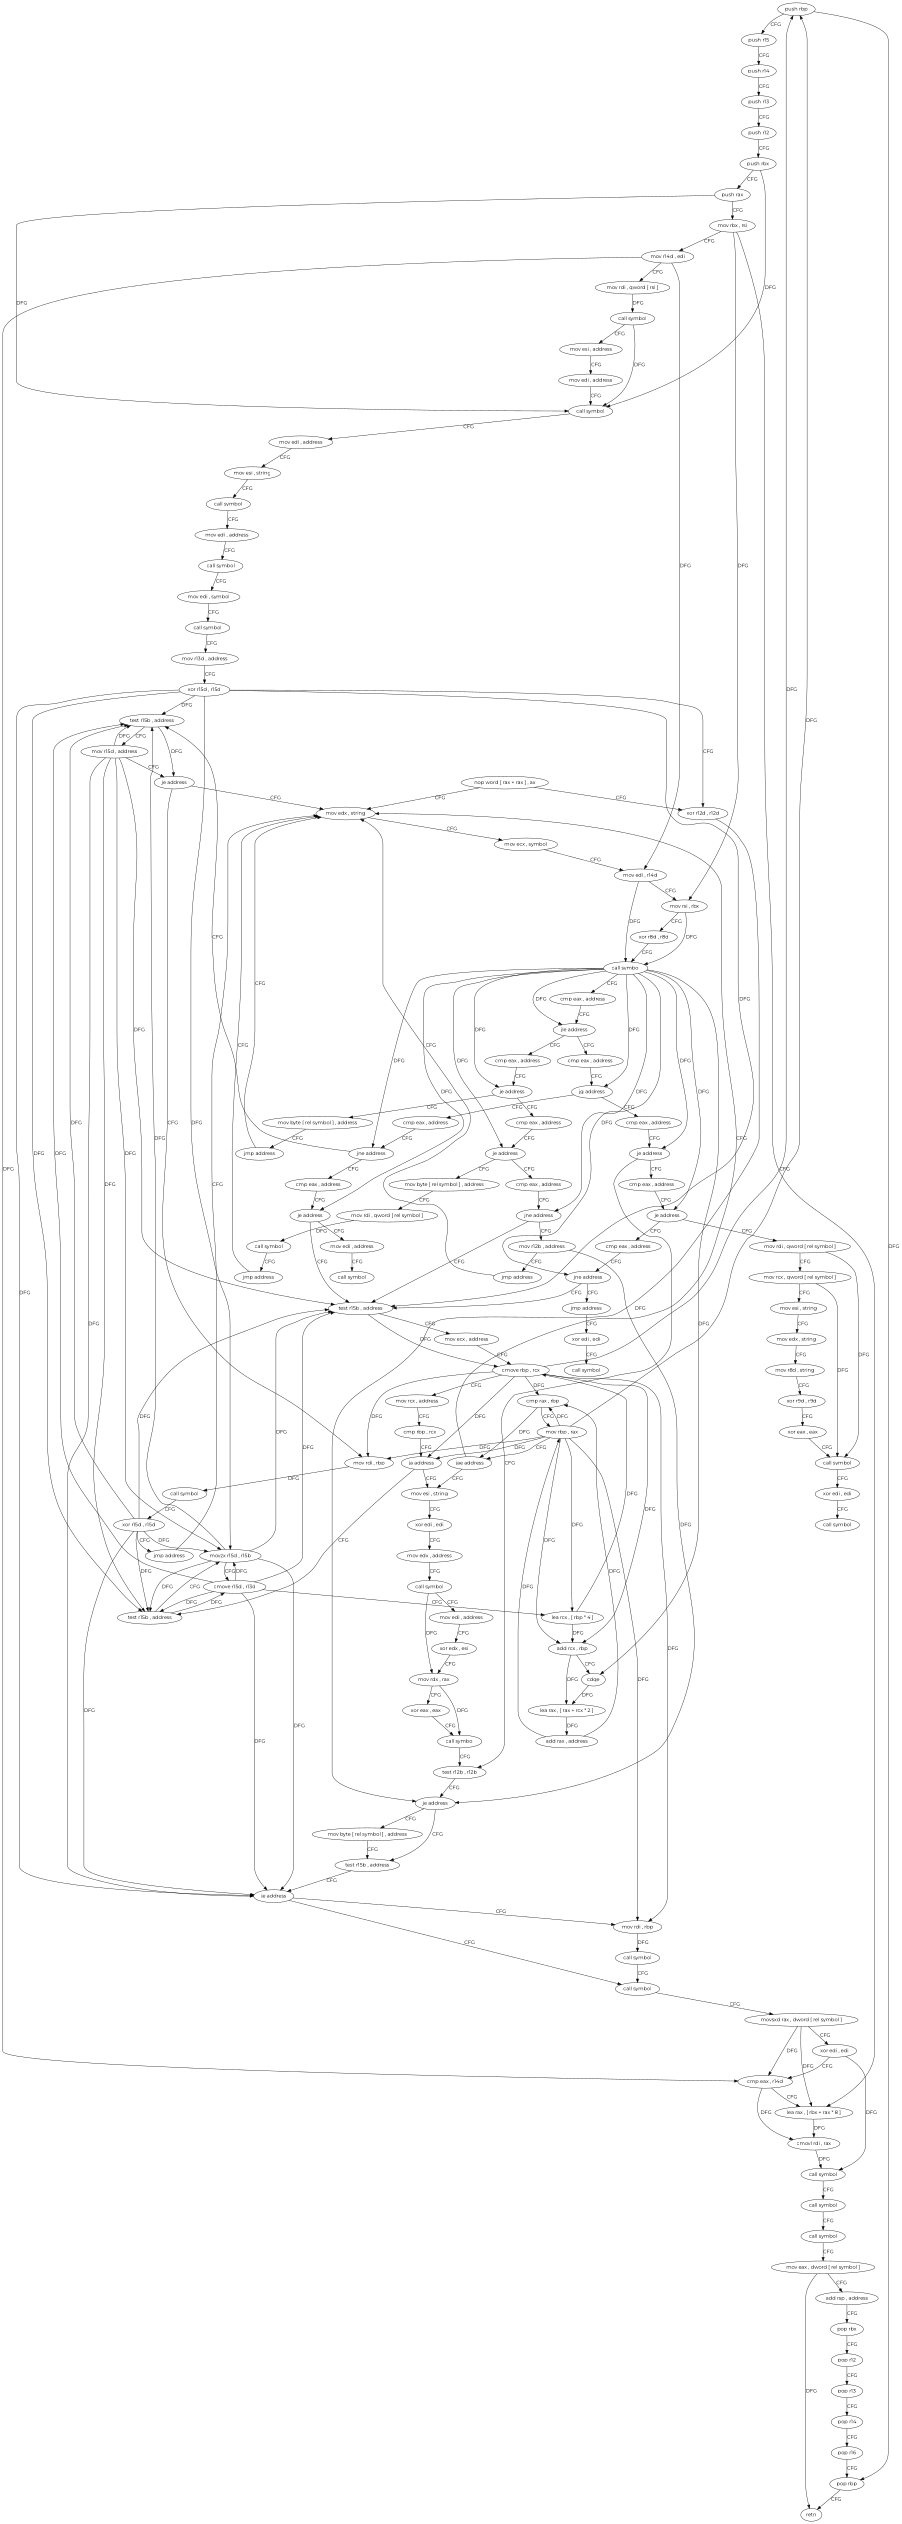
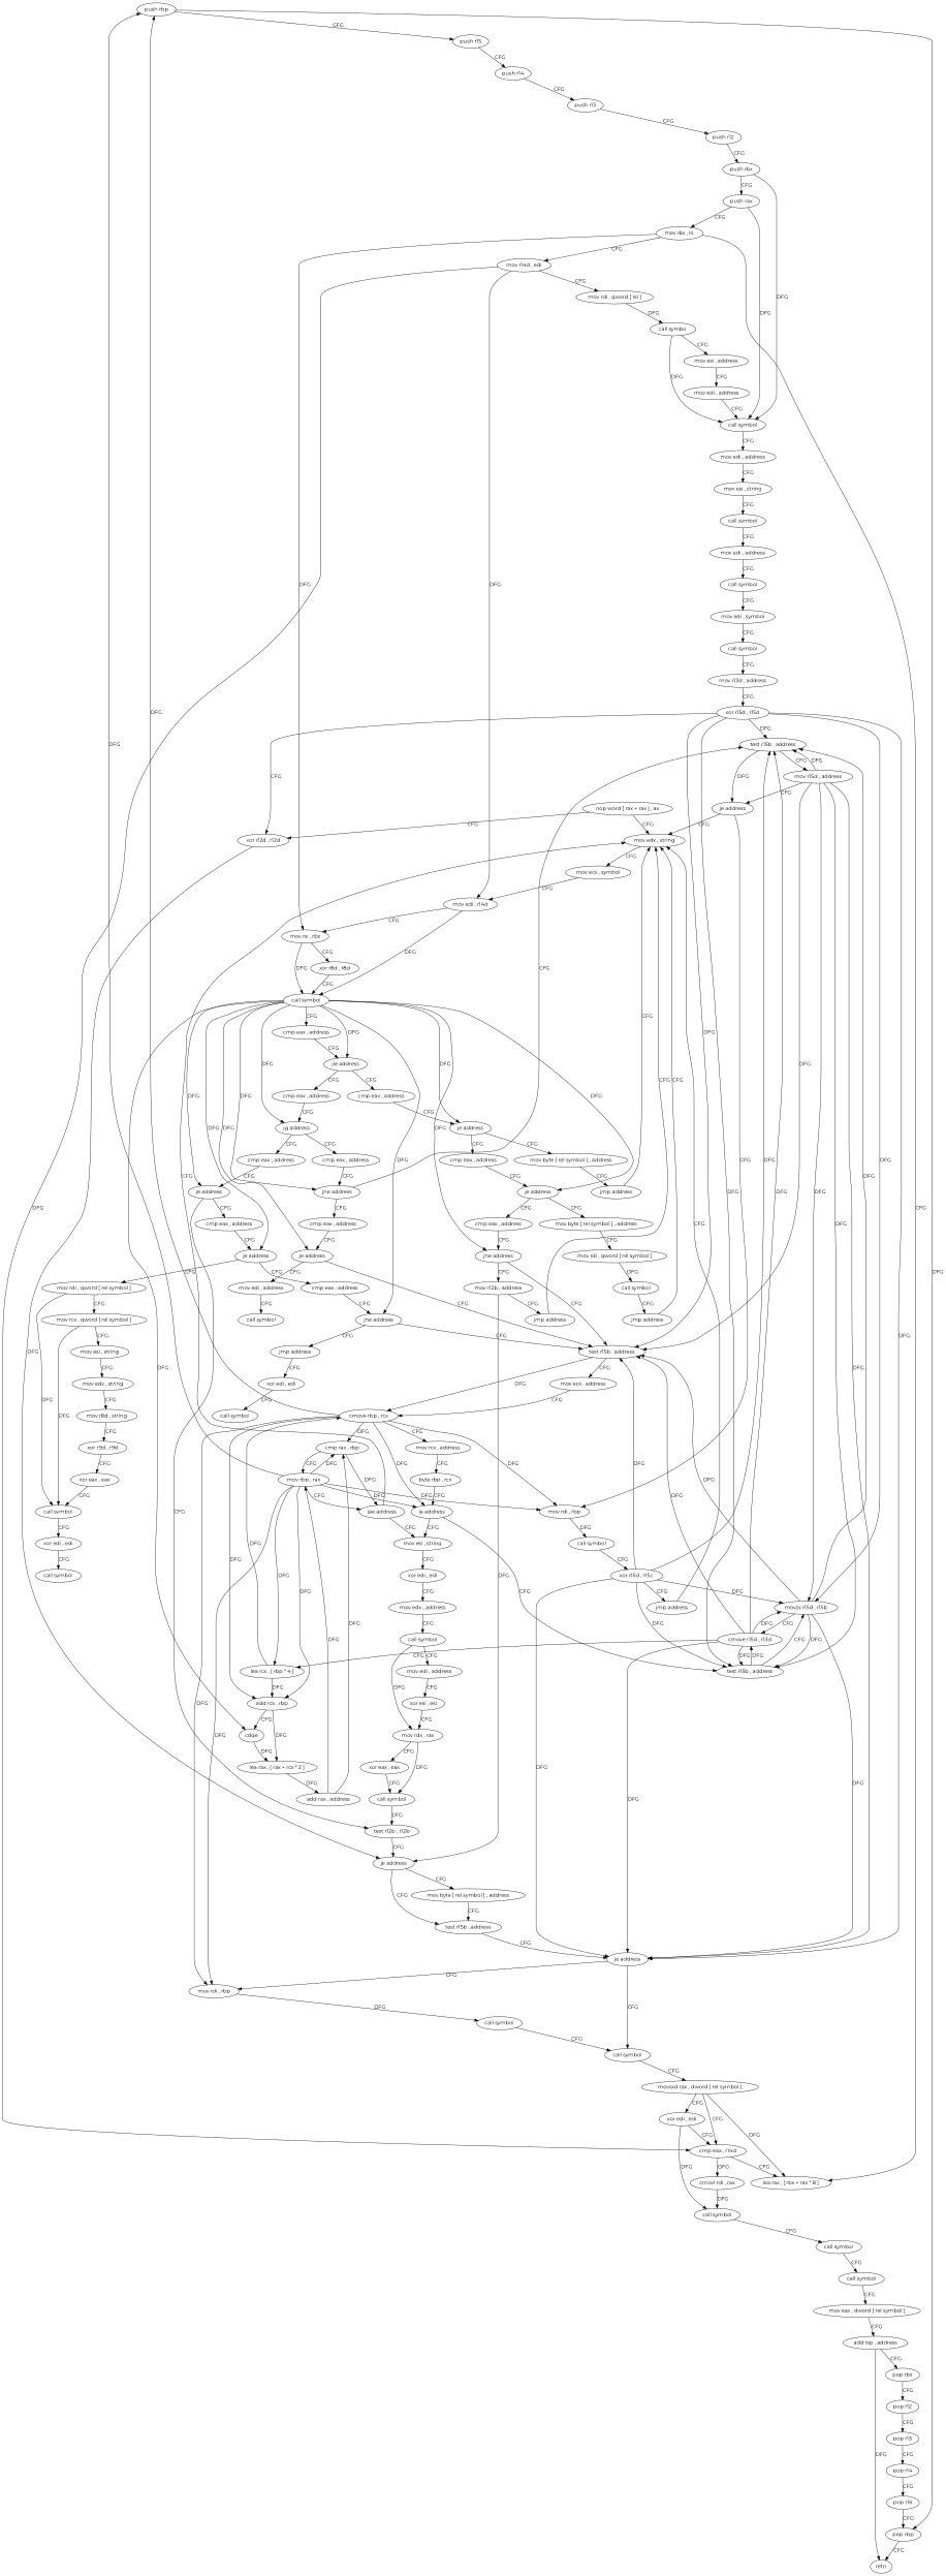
  digraph {
    fontname=Montserrat
    node [fontname=Montserrat]
    edge [fontname=Montserrat]
    n1 [label="push rbp"]
    n2 [label="push r15"]
    n3 [label="pop rbp"]
    n4 [label="push r14"]
    n5 [label=retn]
    n6 [label="push r13"]
    n7 [label="push r12"]
    n8 [label="push rbx"]
    n9 [label="push rax"]
    n10 [label="call symbol"]
    n11 [label="mov rbx , rsi"]
    n12 [label="mov edi , address"]
    n13 [label="mov r14d , edi"]
    n14 [label="mov rsi , rbx"]
    n15 [label="lea rax , [ rbx + rax * 8 ]"]
    n16 [label="mov rdi , qword [ rsi ]"]
    n17 [label="mov edi , r14d"]
    n18 [label="cmp eax , r14d"]
    n19 [label="call symbol"]
    n20 [label="xor r8d , r8d"]
    n21 [label="cmovl rdi , rax"]
    n22 [label="call symbol"]
    n23 [label="mov esi , address"]
    n24 [label="mov edi , address"]
    n25 [label="mov esi , string"]
    n26 [label="call symbol"]
    n27 [label="mov edi , address"]
    n28 [label="call symbol"]
    n29 [label="mov edi , symbol"]
    n30 [label="call symbol"]
    n31 [label="mov r13d , address"]
    n32 [label="xor r15d , r15d"]
    n33 [label="xor r12d , r12d"]
    n34 [label="test r15b , address"]
    n35 [label="test r15b , address"]
    n36 [label="test r15b , address"]
    n37 [label="je address"]
    n38 [label="movzx r15d , r15b"]
    n39 [label="je address"]
    n40 [label="mov r15d , address"]
    n41 [label="je address"]
    n42 [label="mov ecx , address"]
    n43 [label="cmove rbp , rcx"]
    n44 [label="cmove r15d , r13d"]
    n45 [label="mov rdi , rbp"]
    n46 [label="call symbol"]
    n47 [label="nop word [ rax + rax ] , ax"]
    n48 [label="mov edx , string"]
    n49 [label="test r15b , address"]
    n50 [label="mov byte [ rel symbol ] , address"]
    n51 [label="mov ecx , symbol"]
    n52 [label="cmp eax , address"]
    n53 [label="jg address"]
    n54 [label="cmp eax , address"]
    n55 [label="cmp eax , address"]
    n56 [label="jne address"]
    n57 [label="je address"]
    n58 [label="cmp eax , address"]
    n59 [label="test r12b , r12b"]
    n60 [label="cmp eax , address"]
    n61 [label="cmp eax , address"]
    n62 [label="je address"]
    n63 [label="mov byte [ rel symbol ] , address"]
    n64 [label="cmp eax , address"]
    n65 [label="jmp address"]
    n66 [label="je address"]
    n67 [label="mov byte [ rel symbol ] , address"]
    n68 [label="cmp eax , address"]
    n69 [label="je address"]
    n70 [label="mov edi , address"]
    n71 [label="mov rdi , rbp"]
    n72 [label="je address"]
    n73 [label="mov rdi , qword [ rel symbol ]"]
    n74 [label="cmp eax , address"]
    n75 [label="mov rdi , qword [ rel symbol ]"]
    n76 [label="jne address"]
    n77 [label="call symbol"]
    n78 [label="mov r12b , address"]
    n79 [label="call symbol"]
    n80 [label="mov rcx , address"]
    n81 [label="ja address"]
    n82 [label="add rcx , rbp"]
    n83 [label="cmp rax , rbp"]
    n84 [label="call symbol"]
    n85 [label="xor r15d , r15d"]
    n86 [label="mov rcx , qword [ rel symbol ]"]
    n87 [label="call symbol"]
    n88 [label="jne address"]
    n89 [label="mov esi , string"]
    n90 [label="xor edi , edi"]
    n91 [label="jmp address"]
    n92 [label="cmp eax , address"]
    n93 [label="jle address"]
    n94 [label=cdqe]
    n95 [label="lea rax , [ rax + rcx * 2 ]"]
    n96 [label="jmp address"]
    n97 [label="jmp address"]
-   n98 [label="cmp rbp , rcx"]
+   n98 [label="byte rbp , rcx"]
    n99 [label="mov esi , string"]
    n100 [label="call symbol"]
    n101 [label="lea rcx , [ rbp * 4 ]"]
    n102 [label="mov rbp , rax"]
    n103 [label="jae address"]
    n104 [label="xor edi , edi"]
    n105 [label="mov edx , address"]
    n106 [label="jmp address"]
    n107 [label="movsxd rax , dword [ rel symbol ]"]
    n108 [label="xor edi , edi"]
    n109 [label="mov edx , string"]
    n110 [label="mov r8d , string"]
    n111 [label="xor r9d , r9d"]
    n112 [label="xor eax , eax"]
    n113 [label="call symbol"]
    n114 [label="xor edi , edi"]
    n115 [label="call symbol"]
    n116 [label="call symbol"]
    n117 [label="mov edi , address"]
    n118 [label="mov rdx , rax"]
-   n119 [label="xor edx , esi"]
+   n119 [label="xor esi , esi"]
    n120 [label="xor eax , eax"]
    n121 [label="call symbol"]
    n122 [label="add rax , address"]
    n123 [label="call symbol"]
    n124 [label="call symbol"]
    n125 [label="call symbol"]
    n126 [label="mov eax , dword [ rel symbol ]"]
    n127 [label="add rsp , address"]
    n128 [label="pop rbx"]
    n129 [label="pop r12"]
    n130 [label="pop r13"]
    n131 [label="pop r14"]
    n132 [label="pop r16"]
    n1 -> n2 [label=CFG]
    n1 -> n3 [label=DFG]
    n2 -> n4 [label=CFG]
    n3 -> n5 [label=CFG]
    n4 -> n6 [label=CFG]
    n6 -> n7 [label=CFG]
    n7 -> n8 [label=CFG]
    n8 -> n9 [label=CFG]
    n8 -> n10 [label=DFG]
    n9 -> n10 [label=DFG]
    n9 -> n11 [label=CFG]
    n10 -> n12 [label=CFG]
    n11 -> n13 [label=CFG]
    n11 -> n14 [label=DFG]
    n11 -> n15 [label=CFG]
    n12 -> n25 [label=CFG]
    n13 -> n16 [label=CFG]
    n13 -> n17 [label=DFG]
    n13 -> n18 [label=DFG]
    n14 -> n19 [label=DFG]
    n14 -> n20 [label=CFG]
-   n15 -> n21 [label=DFG]
    n16 -> n22 [label=DFG]
    n17 -> n14 [label=CFG]
    n17 -> n19 [label=DFG]
    n18 -> n15 [label=CFG]
    n18 -> n21 [label=DFG]
    n19 -> n53 [label=DFG]
    n19 -> n56 [label=DFG]
    n19 -> n57 [label=DFG]
    n19 -> n62 [label=DFG]
    n19 -> n66 [label=DFG]
    n19 -> n69 [label=DFG]
    n19 -> n72 [label=DFG]
    n19 -> n76 [label=DFG]
    n19 -> n88 [label=DFG]
    n19 -> n92 [label=CFG]
    n19 -> n93 [label=DFG]
    n19 -> n94 [label=DFG]
    n20 -> n19 [label=CFG]
    n21 -> n123 [label=DFG]
    n22 -> n10 [label=DFG]
    n22 -> n23 [label=CFG]
    n23 -> n24 [label=CFG]
    n24 -> n10 [label=CFG]
    n25 -> n26 [label=CFG]
    n26 -> n27 [label=CFG]
    n27 -> n28 [label=CFG]
    n28 -> n29 [label=CFG]
    n29 -> n30 [label=CFG]
    n30 -> n31 [label=CFG]
    n31 -> n32 [label=CFG]
    n32 -> n33 [label=CFG]
    n32 -> n34 [label=DFG]
    n32 -> n35 [label=DFG]
    n32 -> n36 [label=DFG]
    n32 -> n37 [label=DFG]
    n32 -> n38 [label=DFG]
    n33 -> n39 [label=DFG]
    n34 -> n40 [label=CFG]
    n34 -> n41 [label=DFG]
    n35 -> n42 [label=CFG]
    n35 -> n43 [label=DFG]
    n36 -> n38 [label=CFG]
    n36 -> n44 [label=DFG]
    n37 -> n45 [label=CFG]
    n37 -> n46 [label=CFG]
    n38 -> n34 [label=DFG]
    n38 -> n35 [label=DFG]
    n38 -> n36 [label=DFG]
    n38 -> n37 [label=DFG]
    n38 -> n44 [label=CFG]
    n39 -> n49 [label=CFG]
    n39 -> n50 [label=CFG]
    n40 -> n34 [label=DFG]
    n40 -> n35 [label=DFG]
    n40 -> n36 [label=DFG]
    n40 -> n37 [label=DFG]
    n40 -> n38 [label=DFG]
    n40 -> n41 [label=CFG]
    n41 -> n48 [label=CFG]
    n41 -> n71 [label=CFG]
    n42 -> n43 [label=CFG]
    n43 -> n1 [label=DFG]
    n43 -> n45 [label=DFG]
    n43 -> n71 [label=DFG]
    n43 -> n80 [label=CFG]
    n43 -> n81 [label=DFG]
    n43 -> n82 [label=DFG]
    n43 -> n83 [label=DFG]
    n44 -> n34 [label=DFG]
    n44 -> n35 [label=DFG]
    n44 -> n36 [label=DFG]
    n44 -> n37 [label=DFG]
    n44 -> n38 [label=DFG]
    n44 -> n101 [label=CFG]
    n45 -> n100 [label=DFG]
    n46 -> n107 [label=CFG]
    n47 -> n33 [label=CFG]
    n47 -> n48 [label=CFG]
    n48 -> n51 [label=CFG]
    n49 -> n37 [label=CFG]
    n50 -> n49 [label=CFG]
    n51 -> n17 [label=CFG]
    n52 -> n53 [label=CFG]
    n53 -> n54 [label=CFG]
    n53 -> n55 [label=CFG]
    n54 -> n56 [label=CFG]
    n55 -> n57 [label=CFG]
    n56 -> n34 [label=CFG]
    n56 -> n58 [label=CFG]
    n57 -> n59 [label=CFG]
    n57 -> n60 [label=CFG]
    n58 -> n69 [label=CFG]
    n59 -> n39 [label=CFG]
    n60 -> n72 [label=CFG]
    n61 -> n62 [label=CFG]
    n62 -> n63 [label=CFG]
    n62 -> n64 [label=CFG]
    n63 -> n65 [label=CFG]
    n64 -> n66 [label=CFG]
    n65 -> n48 [label=CFG]
    n66 -> n67 [label=CFG]
    n66 -> n68 [label=CFG]
    n67 -> n75 [label=CFG]
    n68 -> n76 [label=CFG]
    n69 -> n35 [label=CFG]
    n69 -> n70 [label=CFG]
    n70 -> n79 [label=CFG]
    n71 -> n84 [label=DFG]
    n72 -> n73 [label=CFG]
    n72 -> n74 [label=CFG]
    n73 -> n86 [label=CFG]
    n73 -> n87 [label=DFG]
    n74 -> n88 [label=CFG]
    n75 -> n77 [label=DFG]
    n76 -> n35 [label=CFG]
    n76 -> n78 [label=CFG]
    n77 -> n96 [label=CFG]
    n78 -> n39 [label=DFG]
    n78 -> n97 [label=CFG]
    n80 -> n98 [label=CFG]
    n81 -> n36 [label=CFG]
    n81 -> n99 [label=CFG]
    n82 -> n94 [label=CFG]
    n82 -> n95 [label=DFG]
    n83 -> n102 [label=CFG]
    n83 -> n103 [label=DFG]
    n84 -> n85 [label=CFG]
    n85 -> n34 [label=DFG]
    n85 -> n35 [label=DFG]
    n85 -> n36 [label=DFG]
    n85 -> n37 [label=DFG]
    n85 -> n38 [label=DFG]
    n85 -> n106 [label=CFG]
    n86 -> n87 [label=DFG]
    n86 -> n89 [label=CFG]
    n87 -> n90 [label=CFG]
    n88 -> n35 [label=CFG]
    n88 -> n91 [label=CFG]
    n89 -> n109 [label=CFG]
    n90 -> n113 [label=CFG]
    n91 -> n114 [label=CFG]
    n92 -> n93 [label=CFG]
    n93 -> n52 [label=CFG]
    n93 -> n61 [label=CFG]
    n94 -> n95 [label=DFG]
    n95 -> n122 [label=DFG]
    n96 -> n48 [label=CFG]
    n97 -> n48 [label=CFG]
    n98 -> n81 [label=CFG]
    n99 -> n104 [label=CFG]
    n100 -> n46 [label=CFG]
    n101 -> n43 [label=DFG]
    n101 -> n82 [label=DFG]
    n102 -> n1 [label=DFG]
    n102 -> n45 [label=DFG]
    n102 -> n71 [label=DFG]
    n102 -> n81 [label=DFG]
    n102 -> n82 [label=DFG]
    n102 -> n83 [label=DFG]
    n102 -> n101 [label=DFG]
    n102 -> n103 [label=CFG]
    n103 -> n48 [label=CFG]
    n103 -> n99 [label=CFG]
    n104 -> n105 [label=CFG]
    n105 -> n116 [label=CFG]
    n106 -> n48 [label=CFG]
    n107 -> n15 [label=DFG]
-   n107 -> n18 [label=DFG]
+   n107 -> n18 [label=CFG]
    n107 -> n108 [label=CFG]
    n108 -> n18 [label=CFG]
    n108 -> n123 [label=DFG]
    n109 -> n110 [label=CFG]
    n110 -> n111 [label=CFG]
    n111 -> n112 [label=CFG]
    n112 -> n87 [label=CFG]
    n114 -> n115 [label=CFG]
    n116 -> n117 [label=CFG]
    n116 -> n118 [label=DFG]
    n117 -> n119 [label=CFG]
    n118 -> n120 [label=CFG]
    n118 -> n121 [label=DFG]
    n119 -> n118 [label=CFG]
    n120 -> n121 [label=CFG]
    n121 -> n59 [label=CFG]
    n122 -> n83 [label=DFG]
    n122 -> n102 [label=DFG]
    n123 -> n124 [label=CFG]
    n124 -> n125 [label=CFG]
    n125 -> n126 [label=CFG]
-   n126 -> n5 [label=DFG]
+   n127 -> n5 [label=DFG]
    n126 -> n127 [label=CFG]
    n127 -> n128 [label=CFG]
    n128 -> n129 [label=CFG]
    n129 -> n130 [label=CFG]
    n130 -> n131 [label=CFG]
    n131 -> n132 [label=CFG]
    n132 -> n3 [label=CFG]
  }
